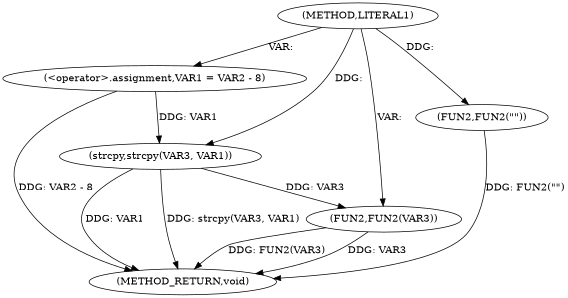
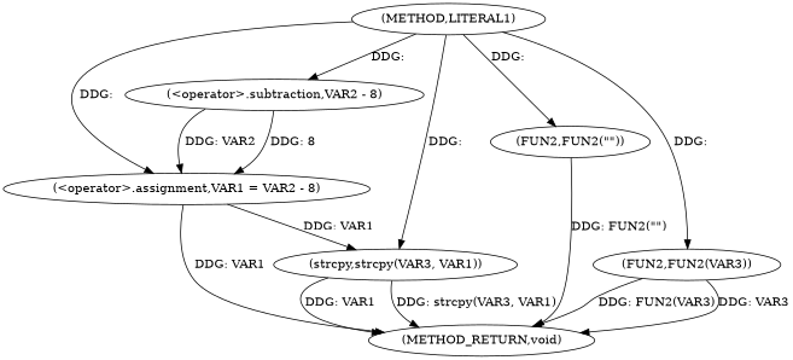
  digraph {
    n1 [label="(METHOD,LITERAL1)"]
    n2 [label="(<operator>.assignment,VAR1 = VAR2 - 8)"]
+   n3 [label="(<operator>.subtraction,VAR2 - 8)"]
    n4 [label="(FUN2,FUN2(\"\"))"]
    n5 [label="(strcpy,strcpy(VAR3, VAR1))"]
    n6 [label="(FUN2,FUN2(VAR3))"]
    n7 [label="(METHOD_RETURN,void)"]
-   n1 -> n2 [label="VAR: "]
+   n1 -> n2 [label="DDG: "]
+   n1 -> n3 [label="DDG: "]
    n1 -> n4 [label="DDG: "]
    n1 -> n5 [label="DDG: "]
-   n1 -> n6 [label="VAR: "]
+   n1 -> n6 [label="DDG: "]
    n2 -> n5 [label="DDG: VAR1"]
-   n2 -> n7 [label="DDG: VAR2 - 8"]
+   n2 -> n7 [label="DDG: VAR1"]
+   n3 -> n2 [label="DDG: VAR2"]
+   n3 -> n2 [label="DDG: 8"]
    n4 -> n7 [label="DDG: FUN2(\"\")"]
-   n5 -> n6 [label="DDG: VAR3"]
    n5 -> n7 [label="DDG: VAR1"]
    n5 -> n7 [label="DDG: strcpy(VAR3, VAR1)"]
    n6 -> n7 [label="DDG: FUN2(VAR3)"]
    n6 -> n7 [label="DDG: VAR3"]
  }
